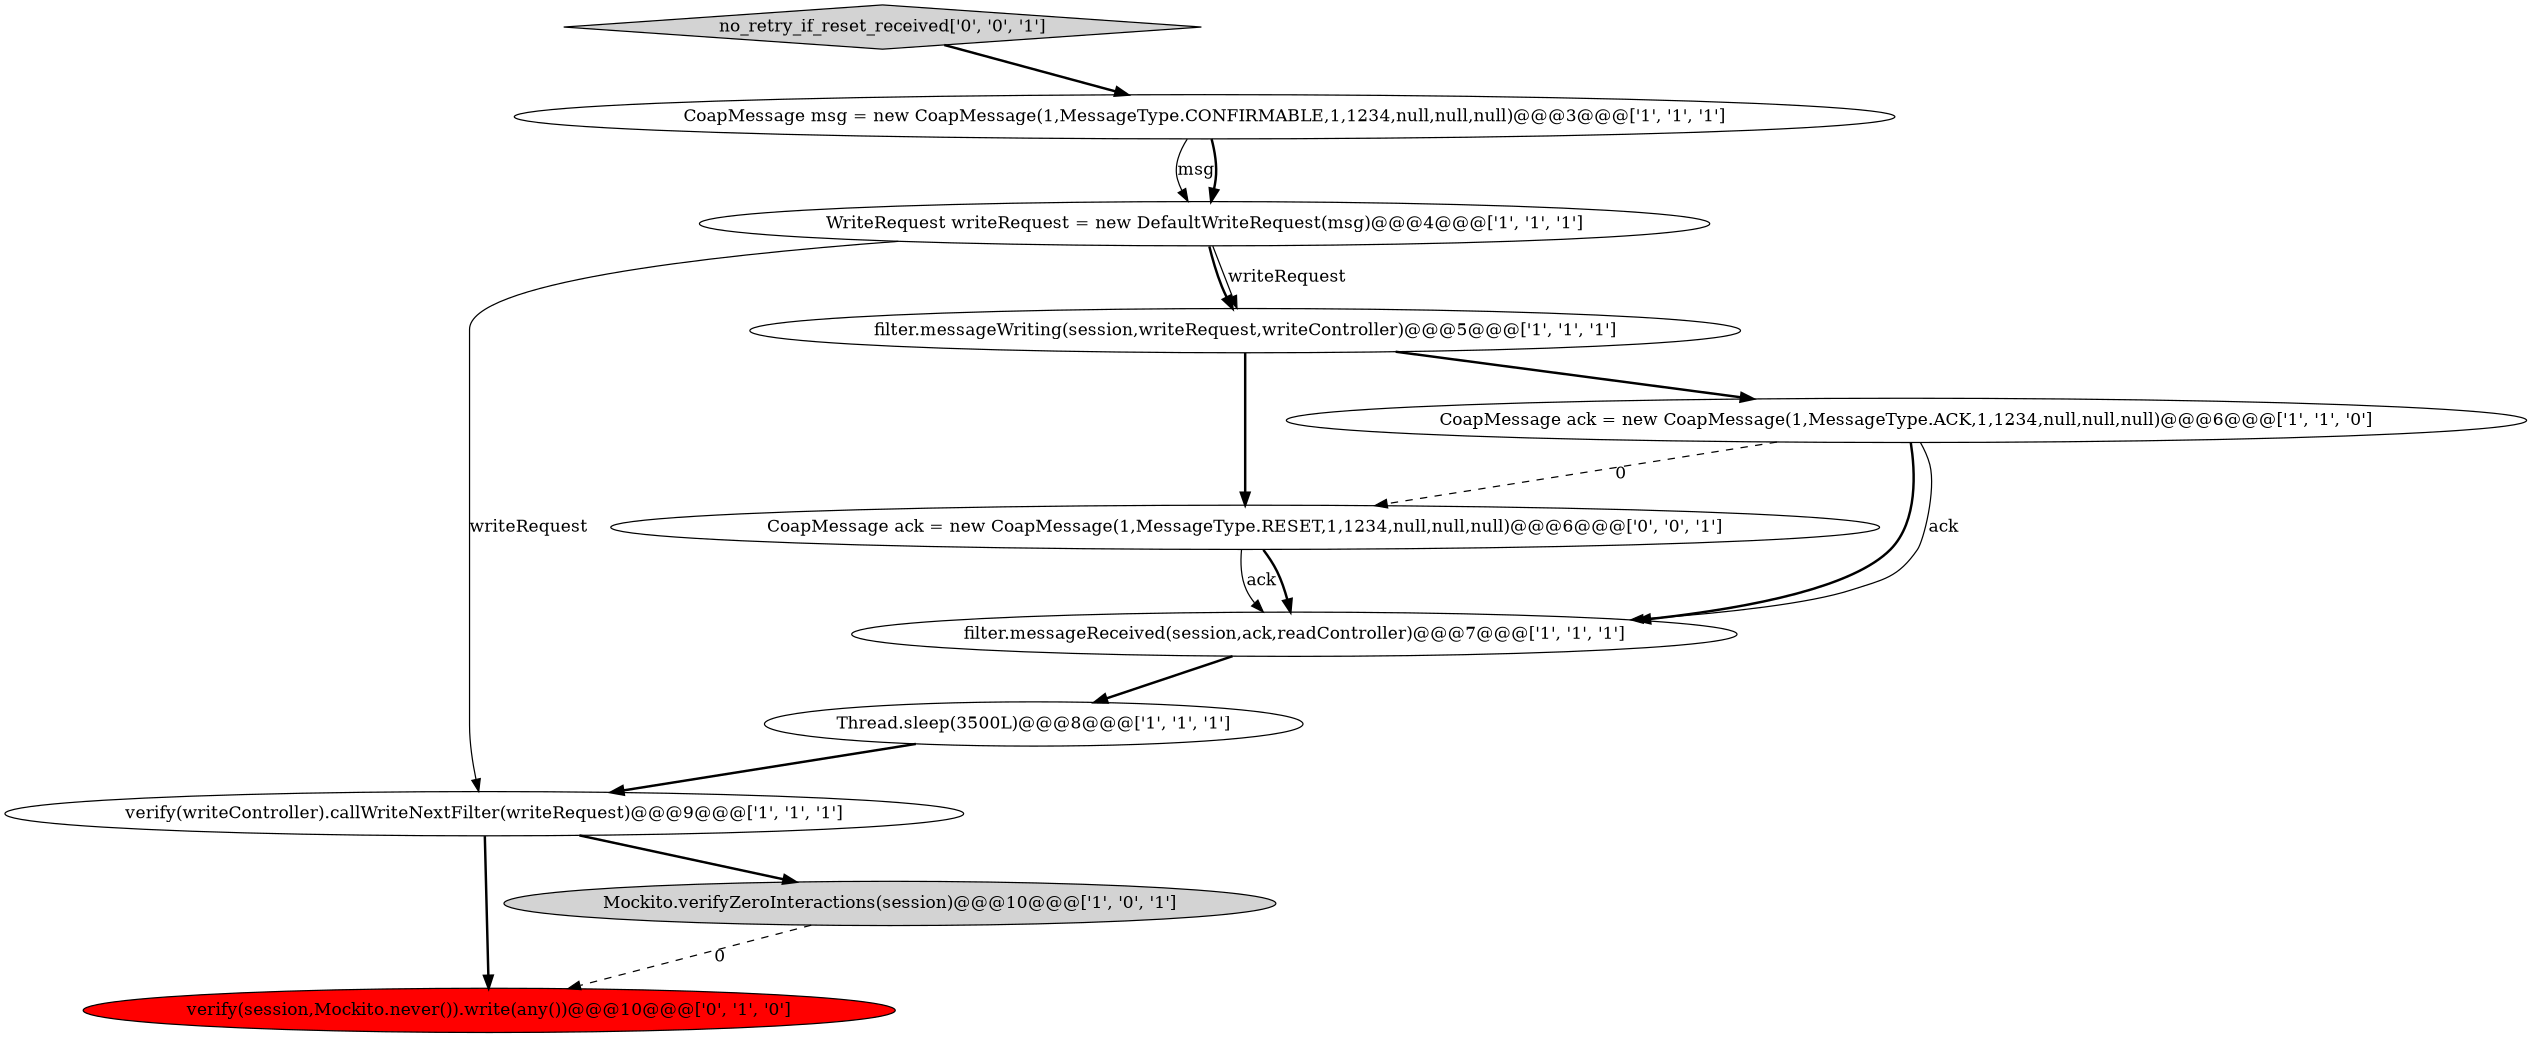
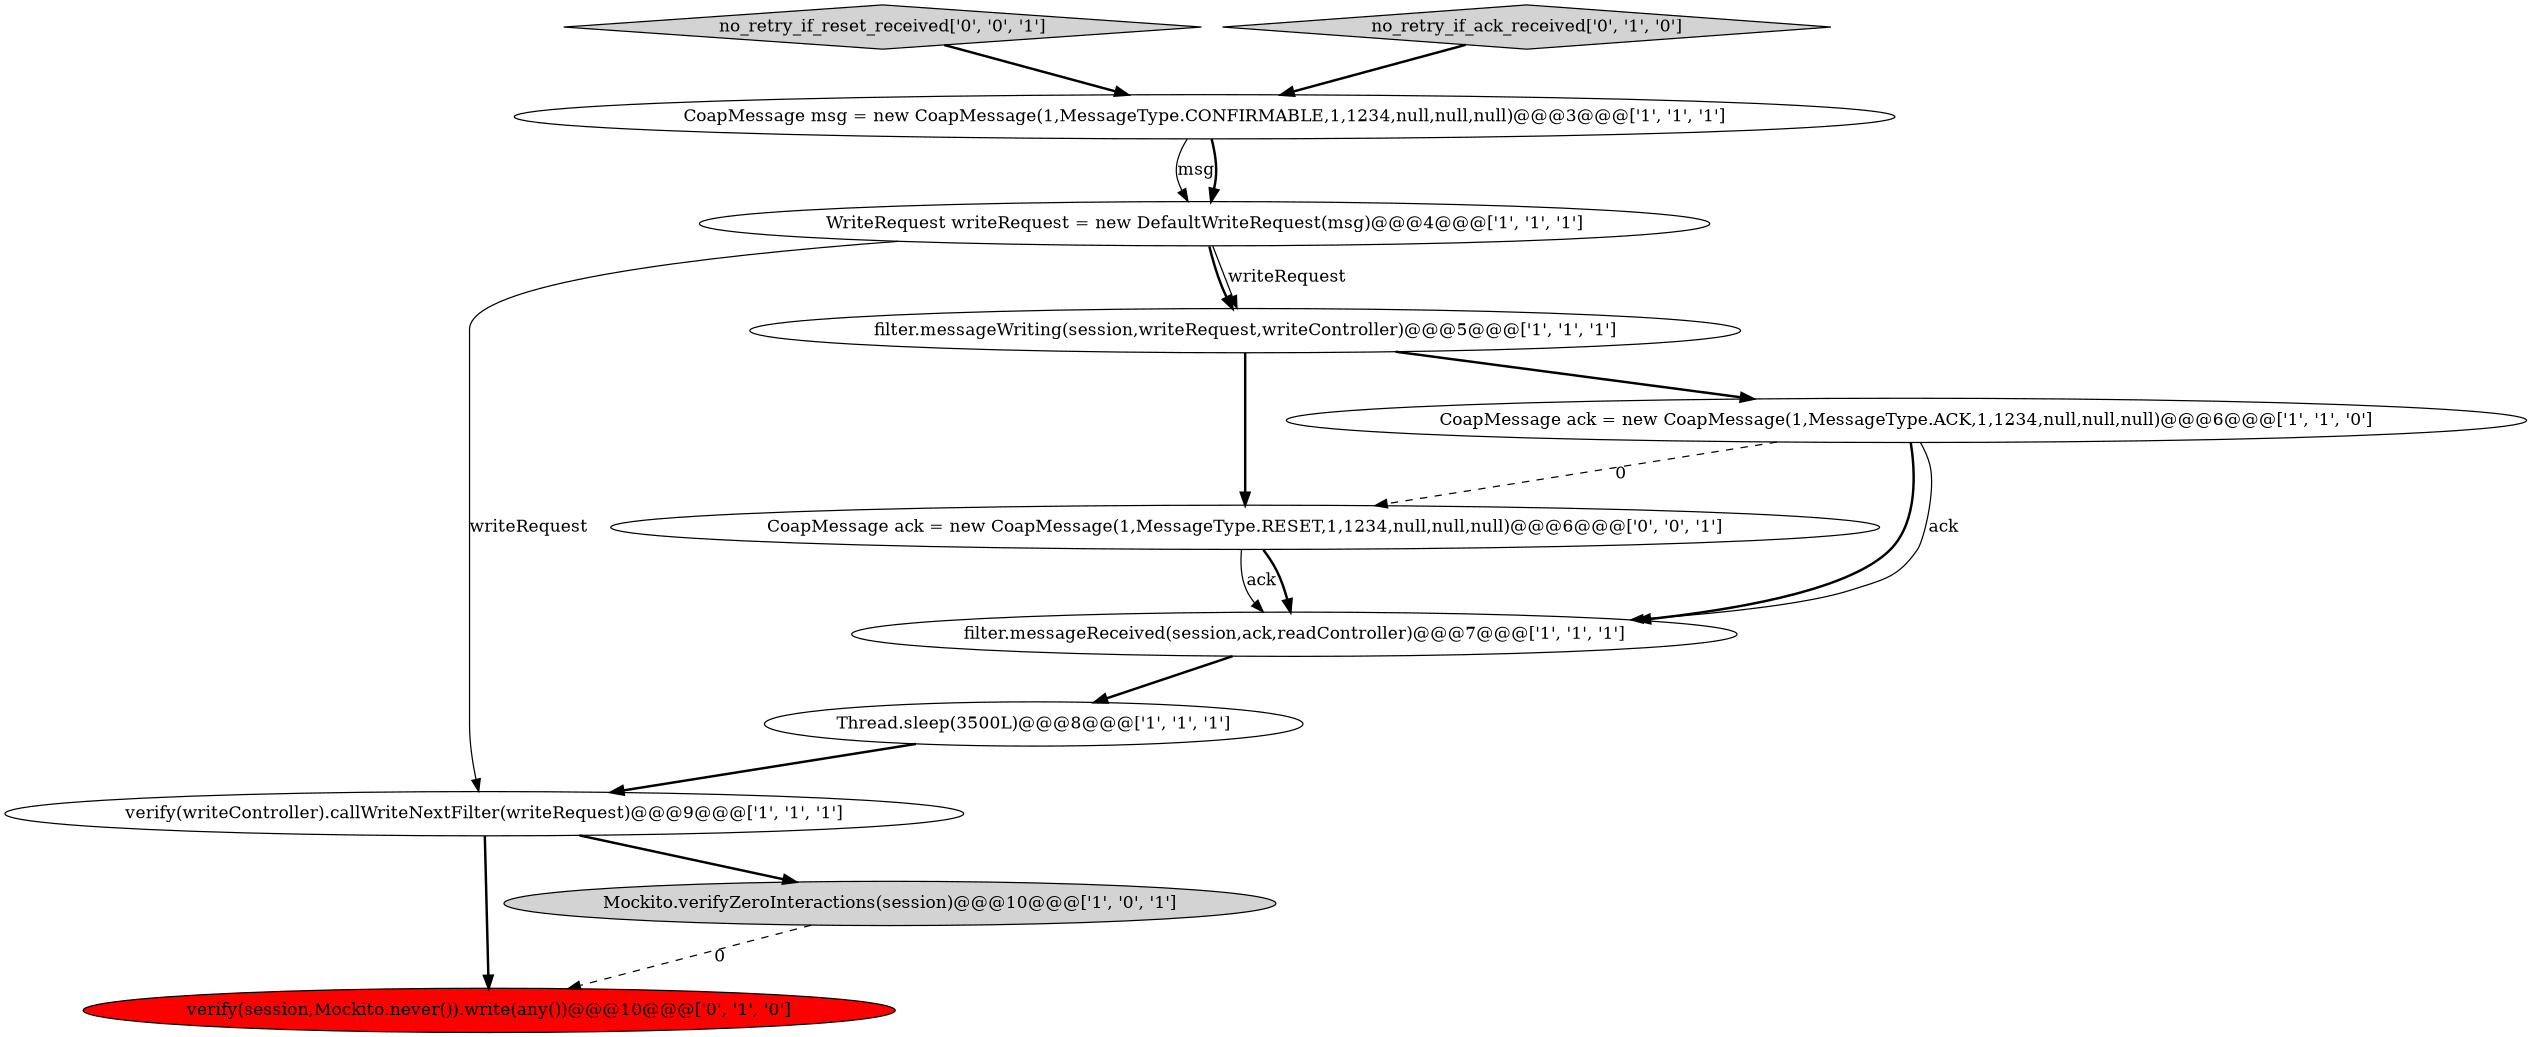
  digraph {
    node [fillcolor=white shape=ellipse style=filled]
    edge [style=bold]
    n1 [label="CoapMessage ack = new CoapMessage(1,MessageType.RESET,1,1234,null,null,null)@@@6@@@['0', '0', '1']"]
    n2 [label="filter.messageReceived(session,ack,readController)@@@7@@@['1', '1', '1']"]
    n3 [label="Thread.sleep(3500L)@@@8@@@['1', '1', '1']"]
    n4 [fillcolor=lightgray label="no_retry_if_reset_received['0', '0', '1']" shape=diamond]
    n5 [label="CoapMessage msg = new CoapMessage(1,MessageType.CONFIRMABLE,1,1234,null,null,null)@@@3@@@['1', '1', '1']"]
    n6 [label="WriteRequest writeRequest = new DefaultWriteRequest(msg)@@@4@@@['1', '1', '1']"]
    n7 [label="verify(writeController).callWriteNextFilter(writeRequest)@@@9@@@['1', '1', '1']"]
    n8 [label="filter.messageWriting(session,writeRequest,writeController)@@@5@@@['1', '1', '1']"]
    n9 [fillcolor=red label="verify(session,Mockito.never()).write(any())@@@10@@@['0', '1', '0']"]
    n10 [fillcolor=lightgray label="Mockito.verifyZeroInteractions(session)@@@10@@@['1', '0', '1']"]
    n11 [label="CoapMessage ack = new CoapMessage(1,MessageType.ACK,1,1234,null,null,null)@@@6@@@['1', '1', '0']"]
+   n12 [fillcolor=lightgray label="no_retry_if_ack_received['0', '1', '0']" shape=diamond]
    n1 -> n2 [label=ack style=solid]
    n1 -> n2
    n2 -> n3
    n3 -> n7
    n4 -> n5
    n5 -> n6 [label=msg style=solid]
    n5 -> n6
    n6 -> n7 [label=writeRequest style=solid]
    n6 -> n8
    n6 -> n8 [label=writeRequest style=solid]
    n7 -> n9
    n7 -> n10
    n8 -> n1
    n8 -> n11
    n10 -> n9 [label=0 style=dashed]
    n11 -> n1 [label=0 style=dashed]
    n11 -> n2
    n11 -> n2 [label=ack style=solid]
+   n12 -> n5
  }
